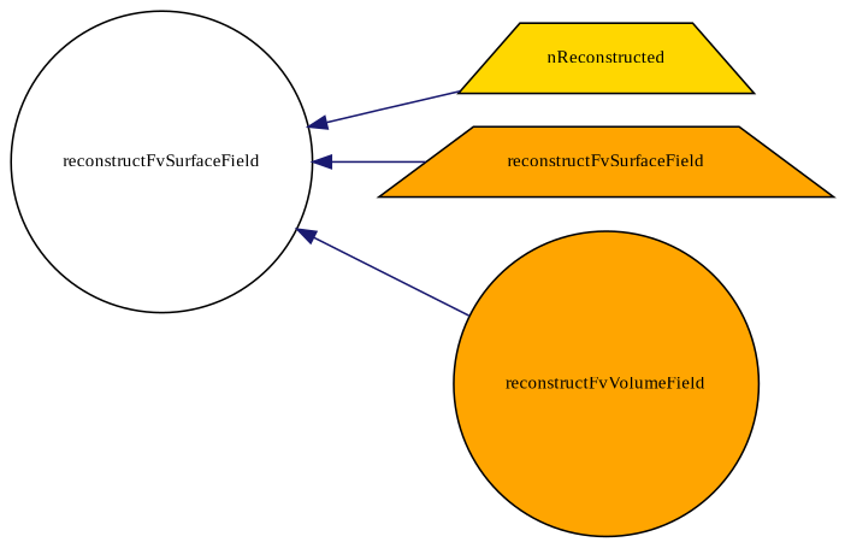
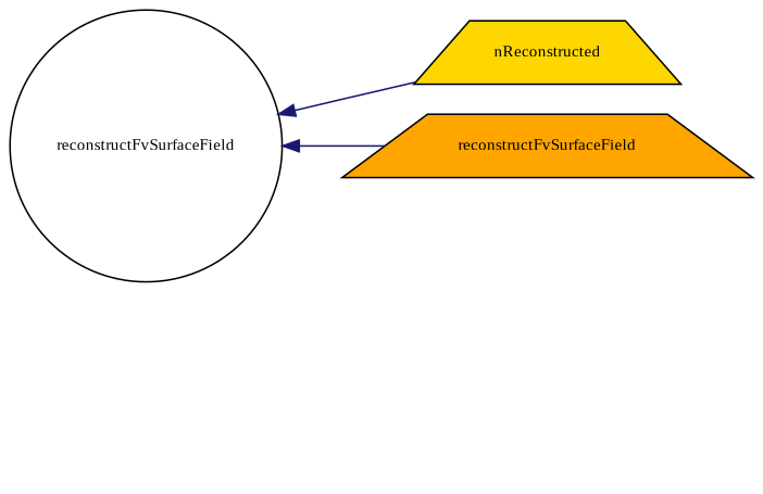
  digraph {
    rankdir=LR
    fontname="Liberation Serif"
    node [color=black fillcolor=orange fontname="Liberation Serif" fontsize=10 shape=circle style=filled]
    edge [color=midnightblue dir=back fontname="Liberation Serif" fontsize=10 labelfontname=Helvetica labelfontsize=10 style=solid]
    n1 [fillcolor=white fontcolor=black height=0.2 label=reconstructFvSurfaceField width=0.4]
    n2 [height=0.2 label=nReconstructed shape=trapezium width=0.4 fillcolor=gold]
    n3 [height=0.2 label=reconstructFvSurfaceField shape=trapezium width=0.4]
-   n4 [height=0.2 label=reconstructFvVolumeField width=0.4]
    n1 -> n2
    n1 -> n3
-   n1 -> n4
  }
